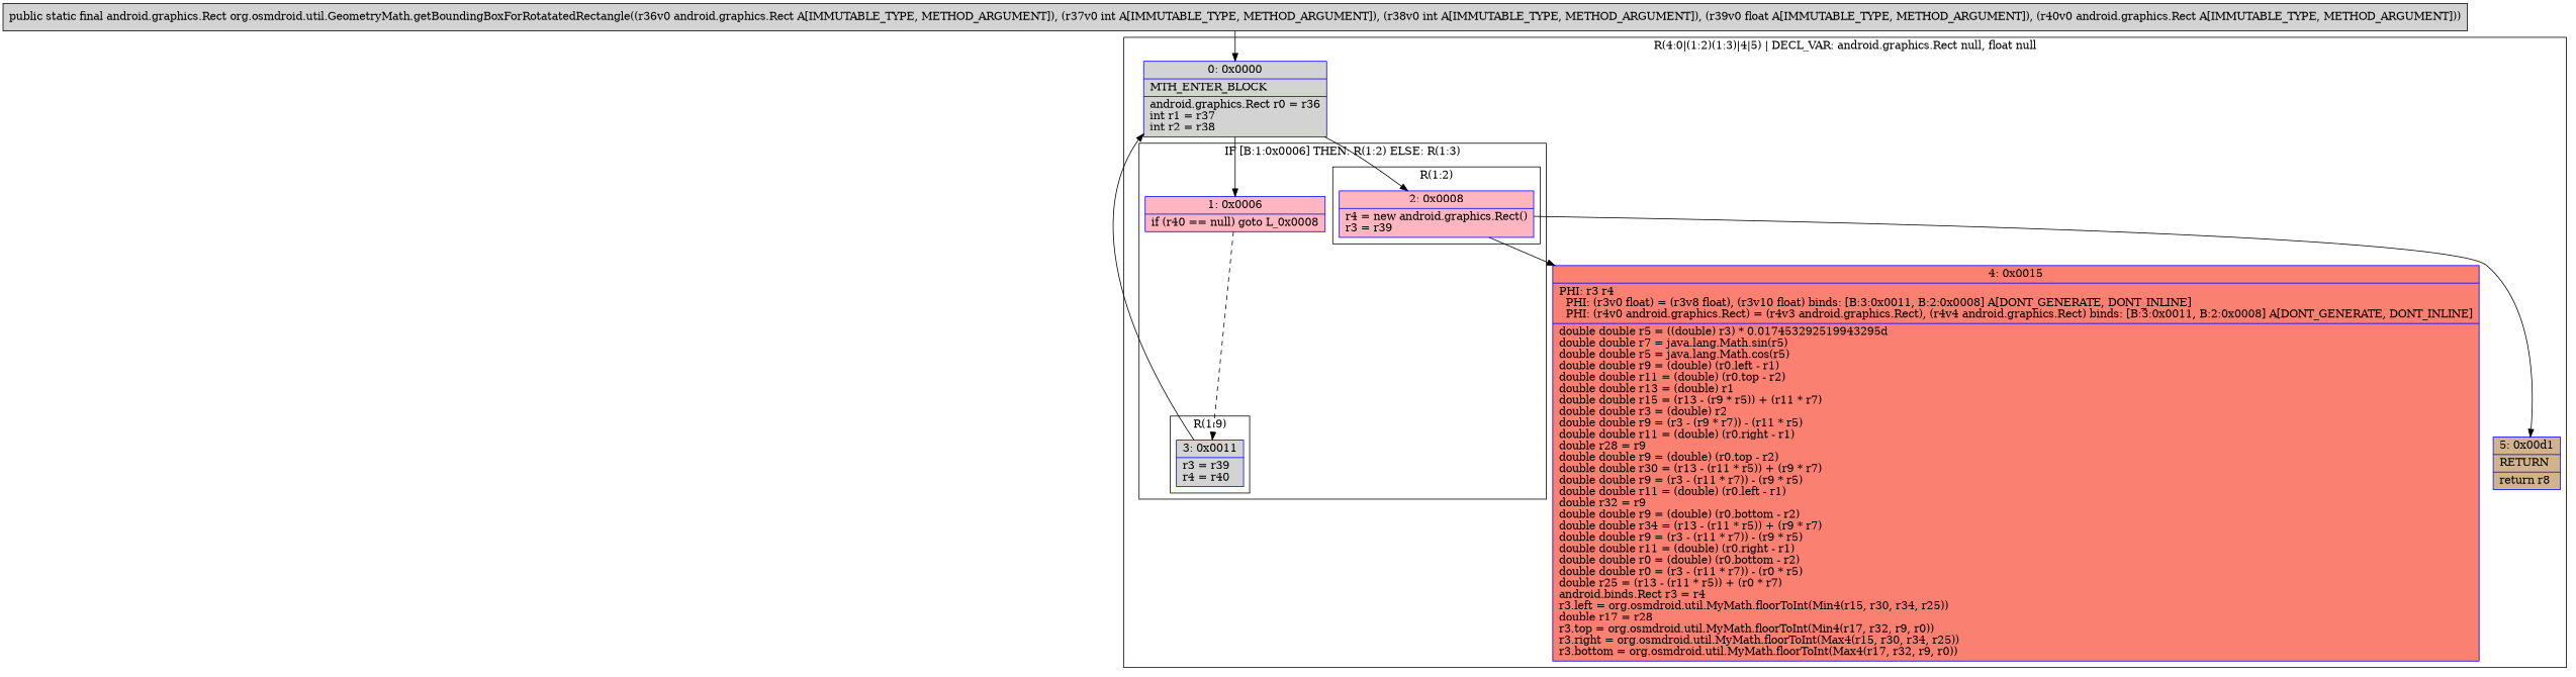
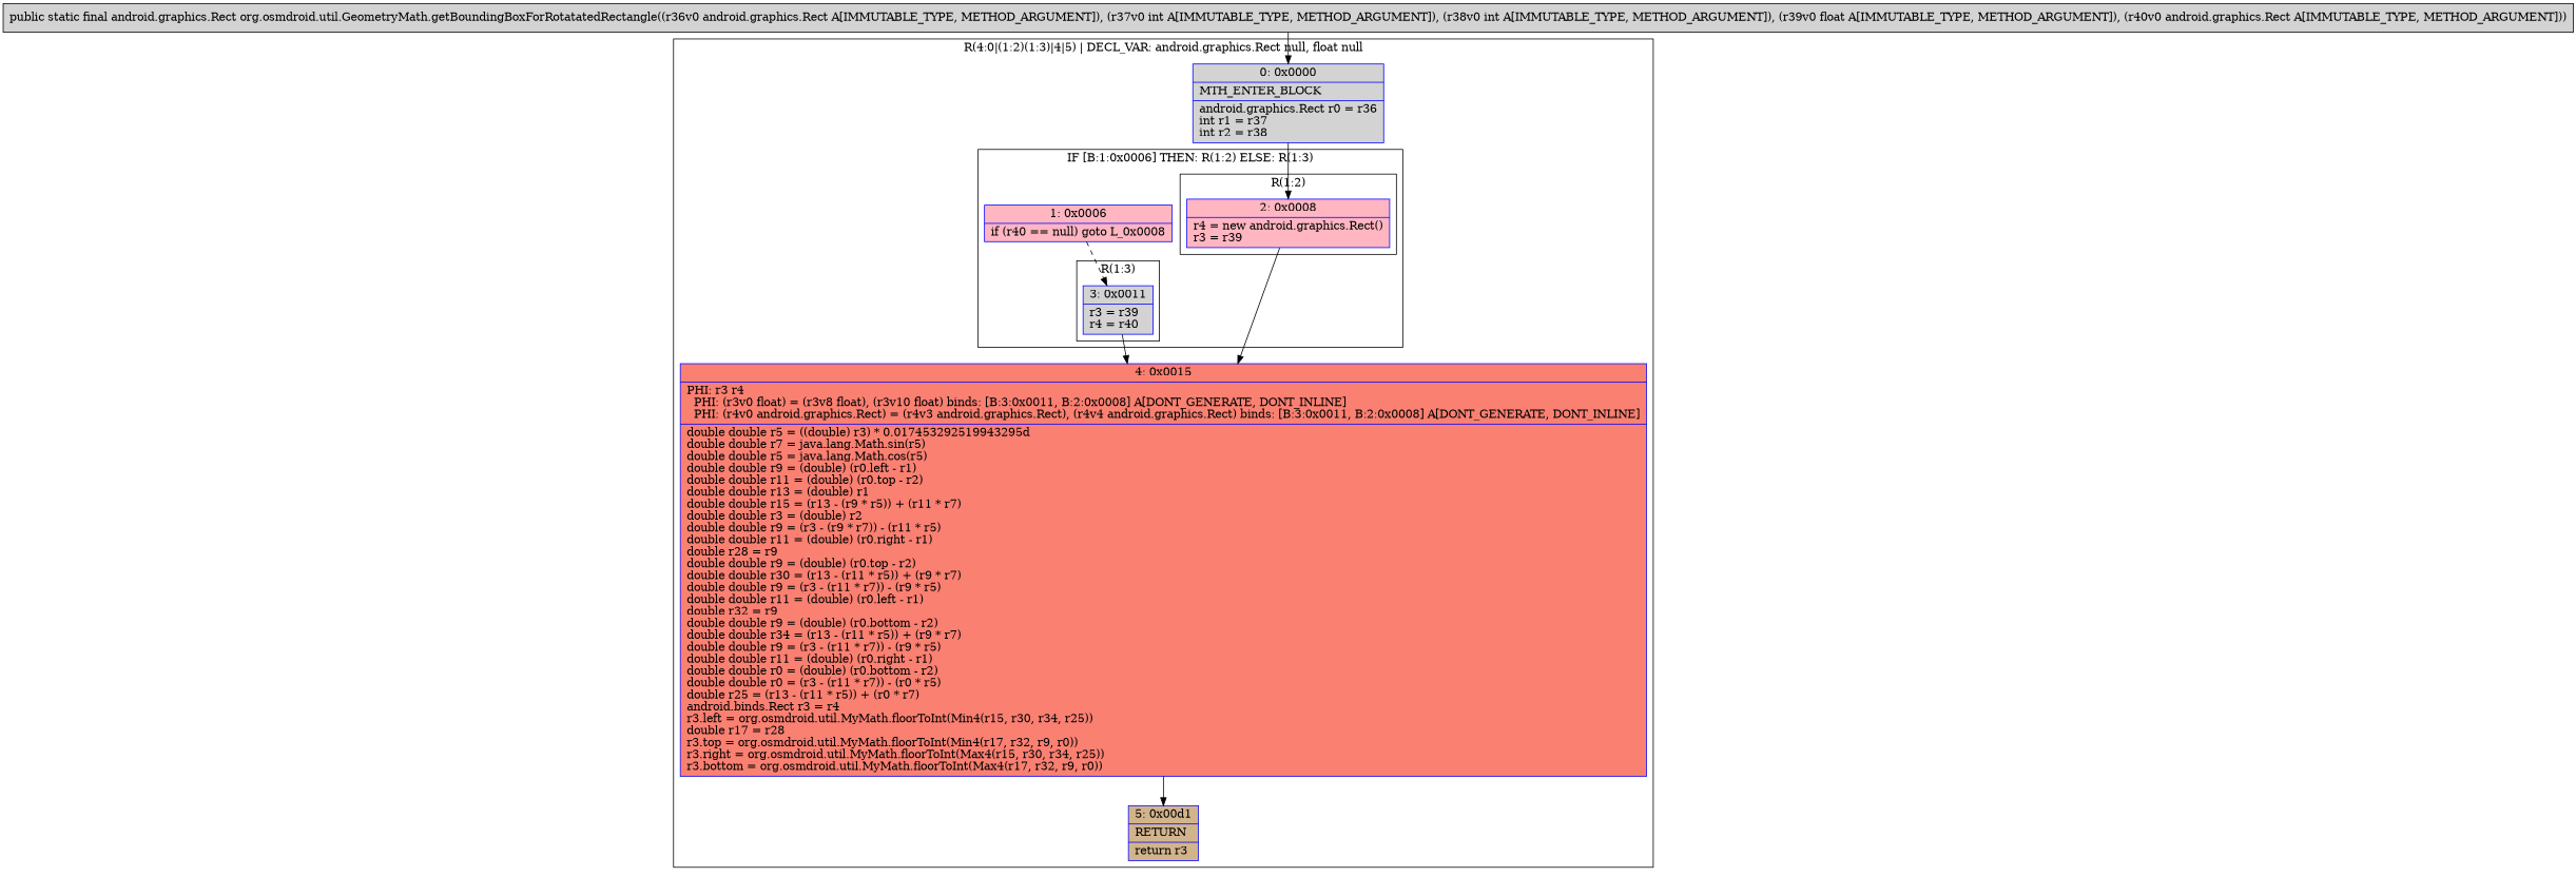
  digraph {
    node [color=blue fillcolor=lightgrey shape=record style=filled]
    n1 [fillcolor=lightpink label="{2\:\ 0x0008|r4 = new android.graphics.Rect()\lr3 = r39\l}"]
    n2 [label="{3\:\ 0x0011|r3 = r39\lr4 = r40\l}"]
    n3 [fillcolor=lightpink label="{1\:\ 0x0006|if (r40 == null) goto L_0x0008\l}"]
    n4 [label="{0\:\ 0x0000|MTH_ENTER_BLOCK\l|android.graphics.Rect r0 = r36\lint r1 = r37\lint r2 = r38\l}"]
    n5 [fillcolor=salmon label="{4\:\ 0x0015|PHI: r3 r4 \l  PHI: (r3v0 float) = (r3v8 float), (r3v10 float) binds: [B:3:0x0011, B:2:0x0008] A[DONT_GENERATE, DONT_INLINE]\l  PHI: (r4v0 android.graphics.Rect) = (r4v3 android.graphics.Rect), (r4v4 android.graphics.Rect) binds: [B:3:0x0011, B:2:0x0008] A[DONT_GENERATE, DONT_INLINE]\l|double double r5 = ((double) r3) * 0.017453292519943295d\ldouble double r7 = java.lang.Math.sin(r5)\ldouble double r5 = java.lang.Math.cos(r5)\ldouble double r9 = (double) (r0.left \- r1)\ldouble double r11 = (double) (r0.top \- r2)\ldouble double r13 = (double) r1\ldouble double r15 = (r13 \- (r9 * r5)) + (r11 * r7)\ldouble double r3 = (double) r2\ldouble double r9 = (r3 \- (r9 * r7)) \- (r11 * r5)\ldouble double r11 = (double) (r0.right \- r1)\ldouble r28 = r9\ldouble double r9 = (double) (r0.top \- r2)\ldouble double r30 = (r13 \- (r11 * r5)) + (r9 * r7)\ldouble double r9 = (r3 \- (r11 * r7)) \- (r9 * r5)\ldouble double r11 = (double) (r0.left \- r1)\ldouble r32 = r9\ldouble double r9 = (double) (r0.bottom \- r2)\ldouble double r34 = (r13 \- (r11 * r5)) + (r9 * r7)\ldouble double r9 = (r3 \- (r11 * r7)) \- (r9 * r5)\ldouble double r11 = (double) (r0.right \- r1)\ldouble double r0 = (double) (r0.bottom \- r2)\ldouble double r0 = (r3 \- (r11 * r7)) \- (r0 * r5)\ldouble r25 = (r13 \- (r11 * r5)) + (r0 * r7)\landroid.binds.Rect r3 = r4\lr3.left = org.osmdroid.util.MyMath.floorToInt(Min4(r15, r30, r34, r25))\ldouble r17 = r28\lr3.top = org.osmdroid.util.MyMath.floorToInt(Min4(r17, r32, r9, r0))\lr3.right = org.osmdroid.util.MyMath.floorToInt(Max4(r15, r30, r34, r25))\lr3.bottom = org.osmdroid.util.MyMath.floorToInt(Max4(r17, r32, r9, r0))\l}"]
-   n6 [fillcolor=tan label="{5\:\ 0x00d1|RETURN\l|return r8\l}"]
+   n6 [fillcolor=tan label="{5\:\ 0x00d1|RETURN\l|return r3\l}"]
    n7 [label="{public static final android.graphics.Rect org.osmdroid.util.GeometryMath.getBoundingBoxForRotatatedRectangle((r36v0 android.graphics.Rect A[IMMUTABLE_TYPE, METHOD_ARGUMENT]), (r37v0 int A[IMMUTABLE_TYPE, METHOD_ARGUMENT]), (r38v0 int A[IMMUTABLE_TYPE, METHOD_ARGUMENT]), (r39v0 float A[IMMUTABLE_TYPE, METHOD_ARGUMENT]), (r40v0 android.graphics.Rect A[IMMUTABLE_TYPE, METHOD_ARGUMENT])) }" color=""]
    subgraph cluster_1 {
      label="R(4:0|(1:2)(1:3)|4|5) | DECL_VAR: android.graphics.Rect null, float null\l"
      n4
      n5
      n6
      subgraph cluster_2 {
        label="IF [B:1:0x0006] THEN: R(1:2) ELSE: R(1:3)"
        n3
        subgraph cluster_3 {
          label="R(1:2)"
          n1
        }
        subgraph cluster_4 {
-         label="R(1:9)"
+         label="R(1:3)"
          n2
        }
      }
    }
    n1 -> n5
-   n2 -> n4
+   n2 -> n5
    n3 -> n2 [style=dashed]
    n4 -> n1
-   n4 -> n3
-   n1 -> n6
+   n5 -> n6
    n7 -> n4
  }
